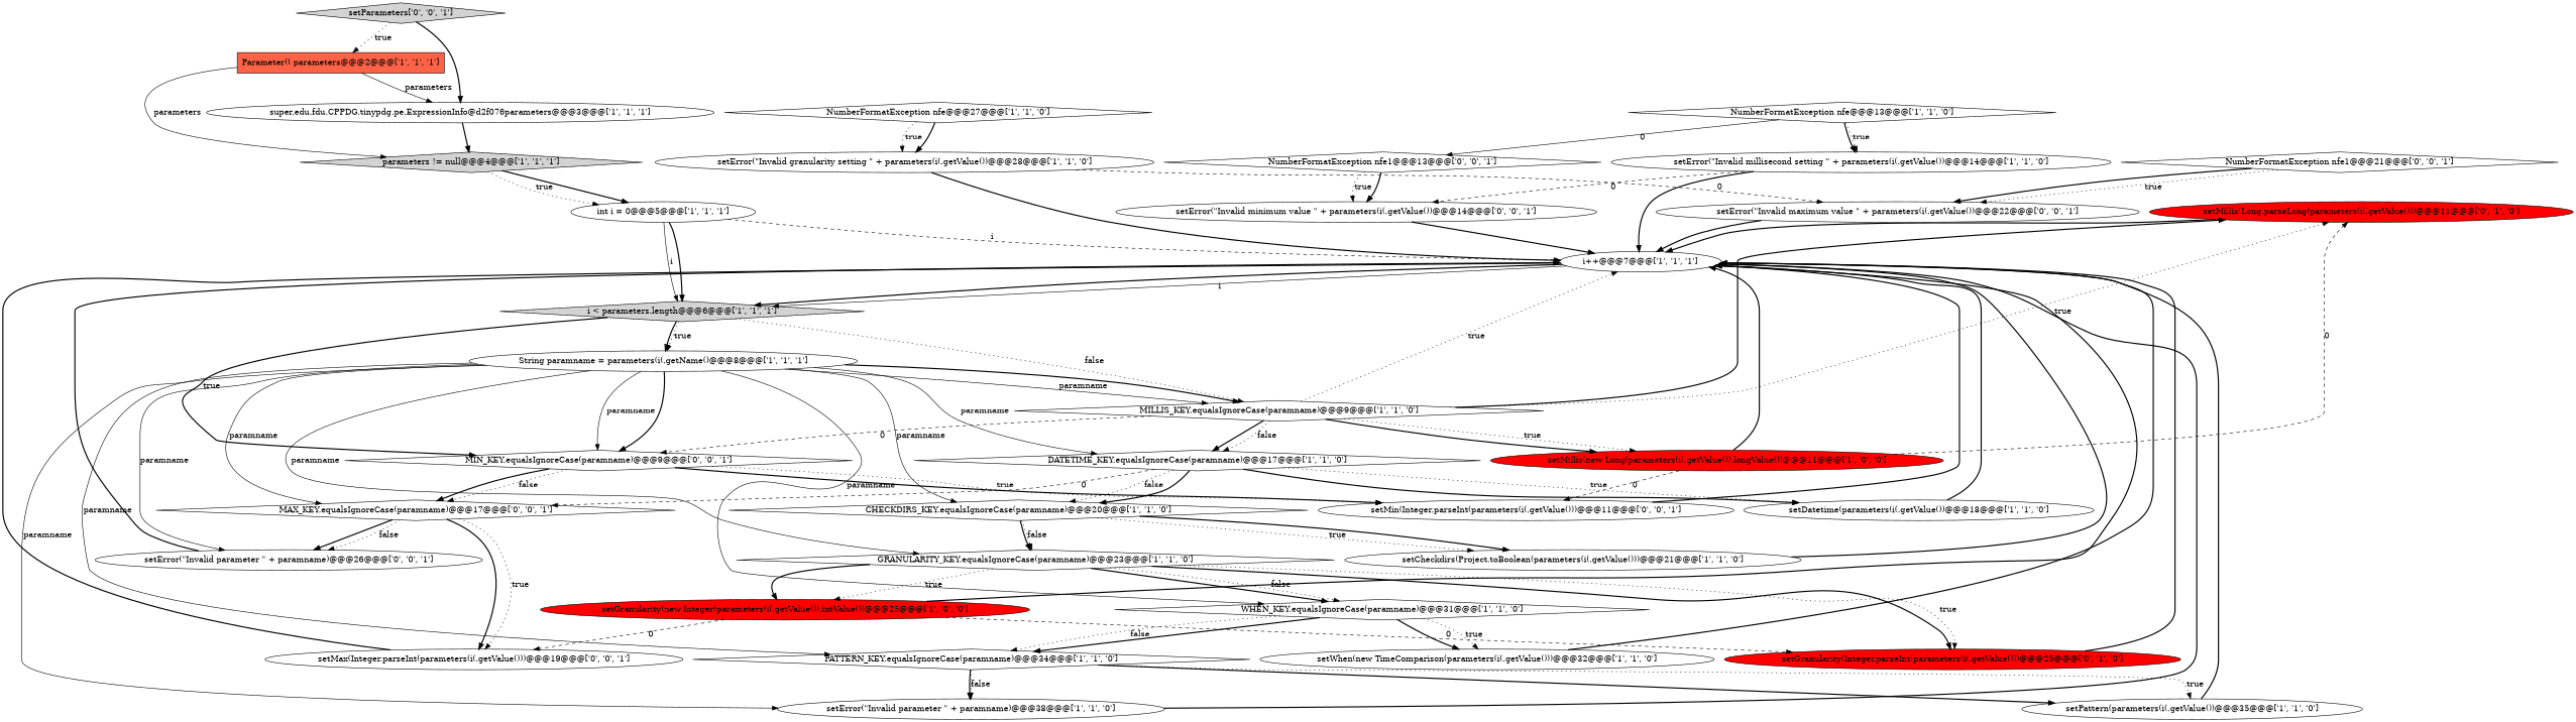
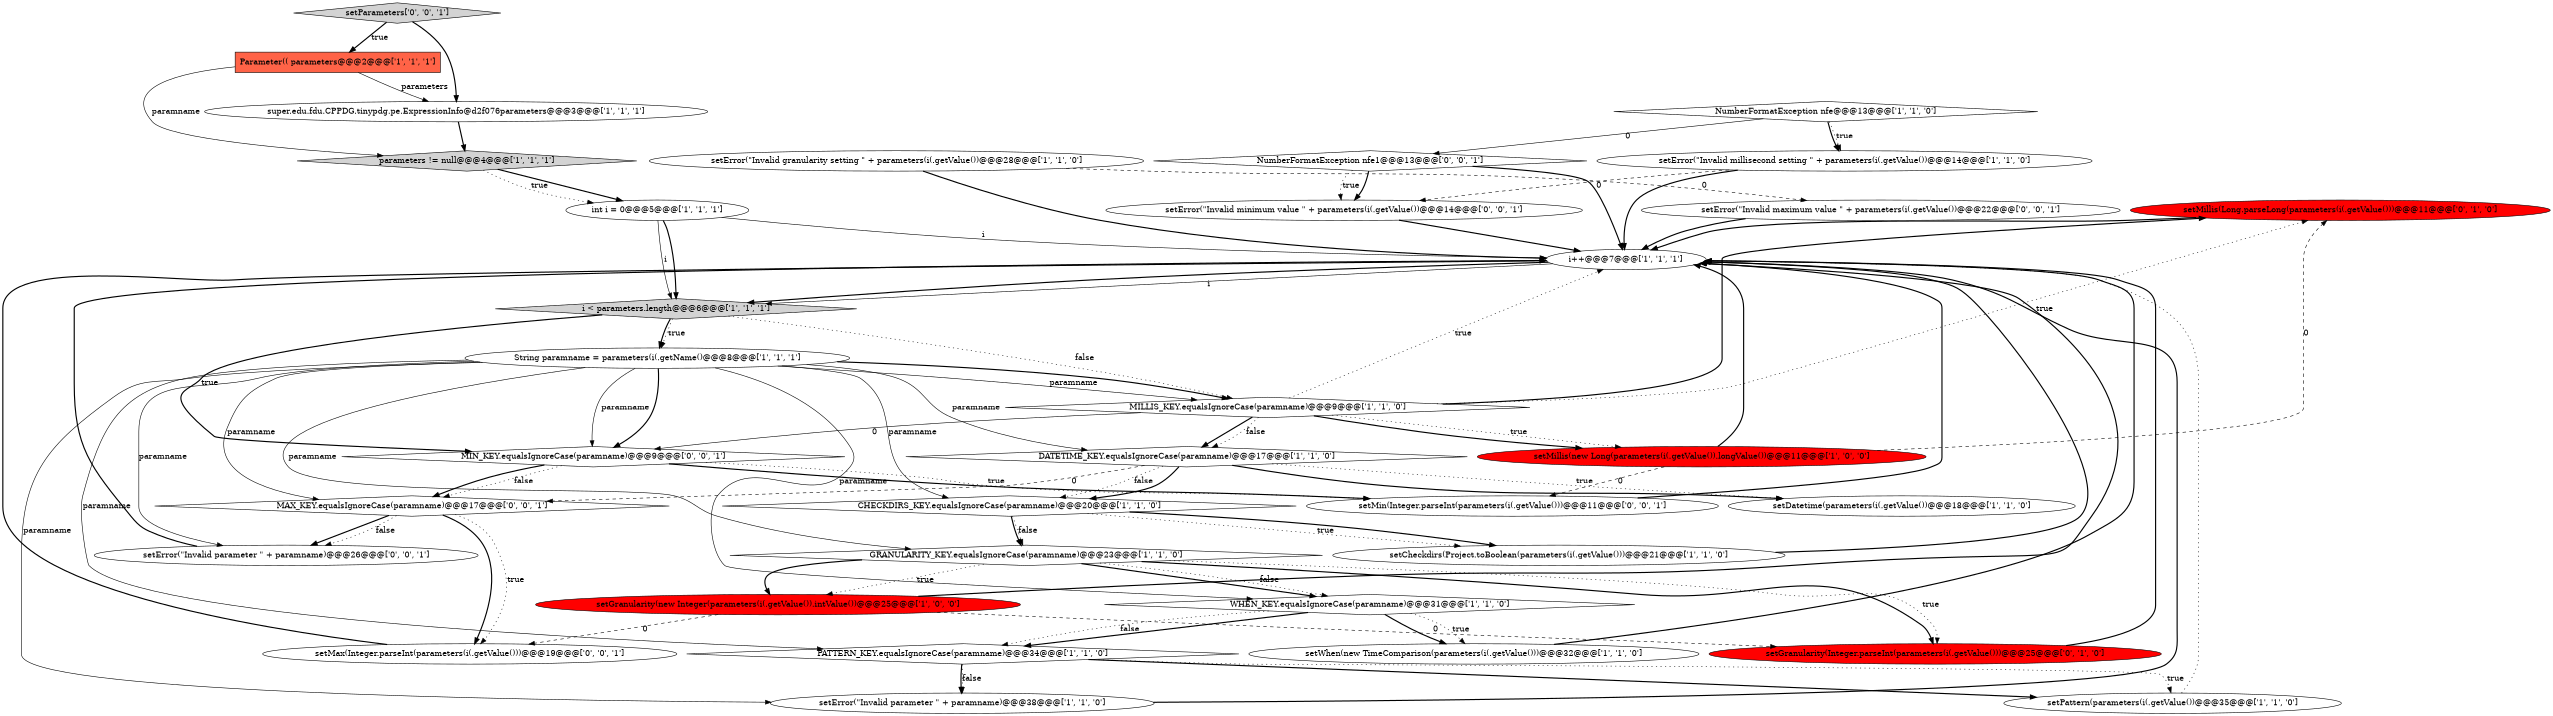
  digraph {
    node [fillcolor=white shape=ellipse style=filled]
    edge [style=bold]
    n1 [fillcolor=red label="setMillis(Long.parseLong(parameters(i(.getValue()))@@@11@@@['0', '1', '0']"]
    n2 [label="i++@@@7@@@['1', '1', '1']"]
    n3 [fillcolor=lightgray label="i < parameters.length@@@6@@@['1', '1', '1']" shape=diamond]
    n4 [label="String paramname = parameters(i(.getName()@@@8@@@['1', '1', '1']"]
    n5 [label="MAX_KEY.equalsIgnoreCase(paramname)@@@17@@@['0', '0', '1']" shape=diamond]
    n6 [label="DATETIME_KEY.equalsIgnoreCase(paramname)@@@17@@@['1', '1', '0']" shape=diamond]
    n7 [label="MIN_KEY.equalsIgnoreCase(paramname)@@@9@@@['0', '0', '1']" shape=diamond]
    n8 [label="GRANULARITY_KEY.equalsIgnoreCase(paramname)@@@23@@@['1', '1', '0']" shape=diamond]
    n9 [label="CHECKDIRS_KEY.equalsIgnoreCase(paramname)@@@20@@@['1', '1', '0']" shape=diamond]
    n10 [label="setError(\"Invalid parameter \" + paramname)@@@26@@@['0', '0', '1']"]
    n11 [label="WHEN_KEY.equalsIgnoreCase(paramname)@@@31@@@['1', '1', '0']" shape=diamond]
    n12 [label="PATTERN_KEY.equalsIgnoreCase(paramname)@@@34@@@['1', '1', '0']" shape=diamond]
    n13 [label="setError(\"Invalid parameter \" + paramname)@@@38@@@['1', '1', '0']"]
    n14 [label="MILLIS_KEY.equalsIgnoreCase(paramname)@@@9@@@['1', '1', '0']" shape=diamond]
    n15 [label="setMax(Integer.parseInt(parameters(i(.getValue()))@@@19@@@['0', '0', '1']"]
    n16 [label="setDatetime(parameters(i(.getValue())@@@18@@@['1', '1', '0']"]
    n17 [label="setMin(Integer.parseInt(parameters(i(.getValue()))@@@11@@@['0', '0', '1']"]
    n18 [fillcolor=red label="setGranularity(new Integer(parameters(i(.getValue()).intValue())@@@25@@@['1', '0', '0']"]
    n19 [fillcolor=red label="setGranularity(Integer.parseInt(parameters(i(.getValue()))@@@25@@@['0', '1', '0']"]
    n20 [label="setCheckdirs(Project.toBoolean(parameters(i(.getValue()))@@@21@@@['1', '1', '0']"]
    n21 [label="setWhen(new TimeComparison(parameters(i(.getValue()))@@@32@@@['1', '1', '0']"]
    n22 [label="setPattern(parameters(i(.getValue())@@@35@@@['1', '1', '0']"]
    n23 [fillcolor=red label="setMillis(new Long(parameters(i(.getValue()).longValue())@@@11@@@['1', '0', '0']"]
    n24 [fillcolor=tomato label="Parameter(( parameters@@@2@@@['1', '1', '1']" shape=box]
    n25 [label="super.edu.fdu.CPPDG.tinypdg.pe.ExpressionInfo@d2f076parameters@@@3@@@['1', '1', '1']"]
    n26 [fillcolor=lightgray label="parameters != null@@@4@@@['1', '1', '1']" shape=diamond]
    n27 [label="setError(\"Invalid minimum value \" + parameters(i(.getValue())@@@14@@@['0', '0', '1']"]
    n28 [label="int i = 0@@@5@@@['1', '1', '1']"]
    n29 [fillcolor=lightgray label="setParameters['0', '0', '1']" shape=diamond]
-   n30 [label="NumberFormatException nfe1@@@21@@@['0', '0', '1']" shape=diamond]
    n31 [label="setError(\"Invalid maximum value \" + parameters(i(.getValue())@@@22@@@['0', '0', '1']"]
-   n32 [label="NumberFormatException nfe@@@27@@@['1', '1', '0']" shape=diamond]
    n33 [label="setError(\"Invalid granularity setting \" + parameters(i(.getValue())@@@28@@@['1', '1', '0']"]
    n34 [label="setError(\"Invalid millisecond setting \" + parameters(i(.getValue())@@@14@@@['1', '1', '0']"]
    n35 [label="NumberFormatException nfe@@@13@@@['1', '1', '0']" shape=diamond]
    n36 [label="NumberFormatException nfe1@@@13@@@['0', '0', '1']" shape=diamond]
    n1 -> n2
    n2 -> n3 [label=i style=solid]
    n2 -> n3
    n3 -> n4
    n3 -> n4 [label=true style=dotted]
    n3 -> n7 [label=true]
    n3 -> n14 [label=false style=dotted]
    n4 -> n5 [label=paramname style=solid]
    n4 -> n6 [label=paramname style=solid]
    n4 -> n7 [label=paramname style=solid]
    n4 -> n7
    n4 -> n8 [label=paramname style=solid]
    n4 -> n9 [label=paramname style=solid]
    n4 -> n10 [label=paramname style=solid]
    n4 -> n11 [label=paramname style=solid]
    n4 -> n12 [label=paramname style=solid]
    n4 -> n13 [label=paramname style=solid]
    n4 -> n14 [label=paramname style=solid]
    n4 -> n14
    n5 -> n10
    n5 -> n10 [label=false style=dotted]
    n5 -> n15
    n5 -> n15 [label=true style=dotted]
    n6 -> n5 [label=0 style=dashed]
    n6 -> n9
    n6 -> n9 [label=false style=dotted]
    n6 -> n16
    n6 -> n16 [label=true style=dotted]
    n7 -> n5 [label=false style=dotted]
    n7 -> n5
    n7 -> n17
    n7 -> n17 [label=true style=dotted]
    n8 -> n11
    n8 -> n11 [label=false style=dotted]
    n8 -> n18
    n8 -> n18 [label=true style=dotted]
    n8 -> n19
    n8 -> n19 [label=true style=dotted]
    n9 -> n8 [label=false style=dotted]
    n9 -> n8
    n9 -> n20 [label=true style=dotted]
    n9 -> n20
    n10 -> n2
    n11 -> n12
    n11 -> n12 [label=false style=dotted]
    n11 -> n21
    n11 -> n21 [label=true style=dotted]
    n12 -> n13
    n12 -> n13 [label=false style=dotted]
    n12 -> n22 [label=true style=dotted]
    n12 -> n22
    n13 -> n2
    n14 -> n1 [label=true style=dotted]
    n14 -> n1
    n14 -> n2 [label=true style=dotted]
    n14 -> n6
    n14 -> n6 [label=false style=dotted]
-   n14 -> n7 [label=0 style=dashed]
+   n14 -> n7 [label=0 style=solid]
    n14 -> n23 [label=true style=dotted]
    n14 -> n23
    n15 -> n2
-   n16 -> n2
+   n36 -> n2
    n17 -> n2
    n18 -> n2
    n18 -> n15 [label=0 style=dashed]
    n18 -> n19 [label=0 style=dashed]
    n19 -> n2
    n20 -> n2
    n21 -> n2
-   n22 -> n2
+   n22 -> n2 [style=dotted]
    n23 -> n1 [label=0 style=dashed]
    n23 -> n2
    n23 -> n17 [label=0 style=dashed]
    n24 -> n25 [label=parameters style=solid]
-   n24 -> n26 [label=parameters style=solid]
+   n24 -> n26 [label=paramname style=solid]
    n25 -> n26
    n26 -> n28
    n26 -> n28 [label=true style=dotted]
    n27 -> n2
-   n28 -> n2 [label=i style=dashed]
+   n28 -> n2 [label=i style=solid]
    n28 -> n3 [label=i style=solid]
    n28 -> n3
-   n29 -> n24 [label=true style=dotted]
+   n29 -> n24 [label=true]
    n29 -> n25
-   n30 -> n31 [label=true style=dotted]
-   n30 -> n31
    n31 -> n2
-   n32 -> n33
-   n32 -> n33 [label=true style=dotted]
    n33 -> n2
    n33 -> n31 [label=0 style=dashed]
    n34 -> n2
    n34 -> n27 [label=0 style=dashed]
    n35 -> n34
    n35 -> n34 [label=true style=dotted]
    n35 -> n36 [label=0 style=solid]
    n36 -> n27
    n36 -> n27 [label=true style=dotted]
  }
